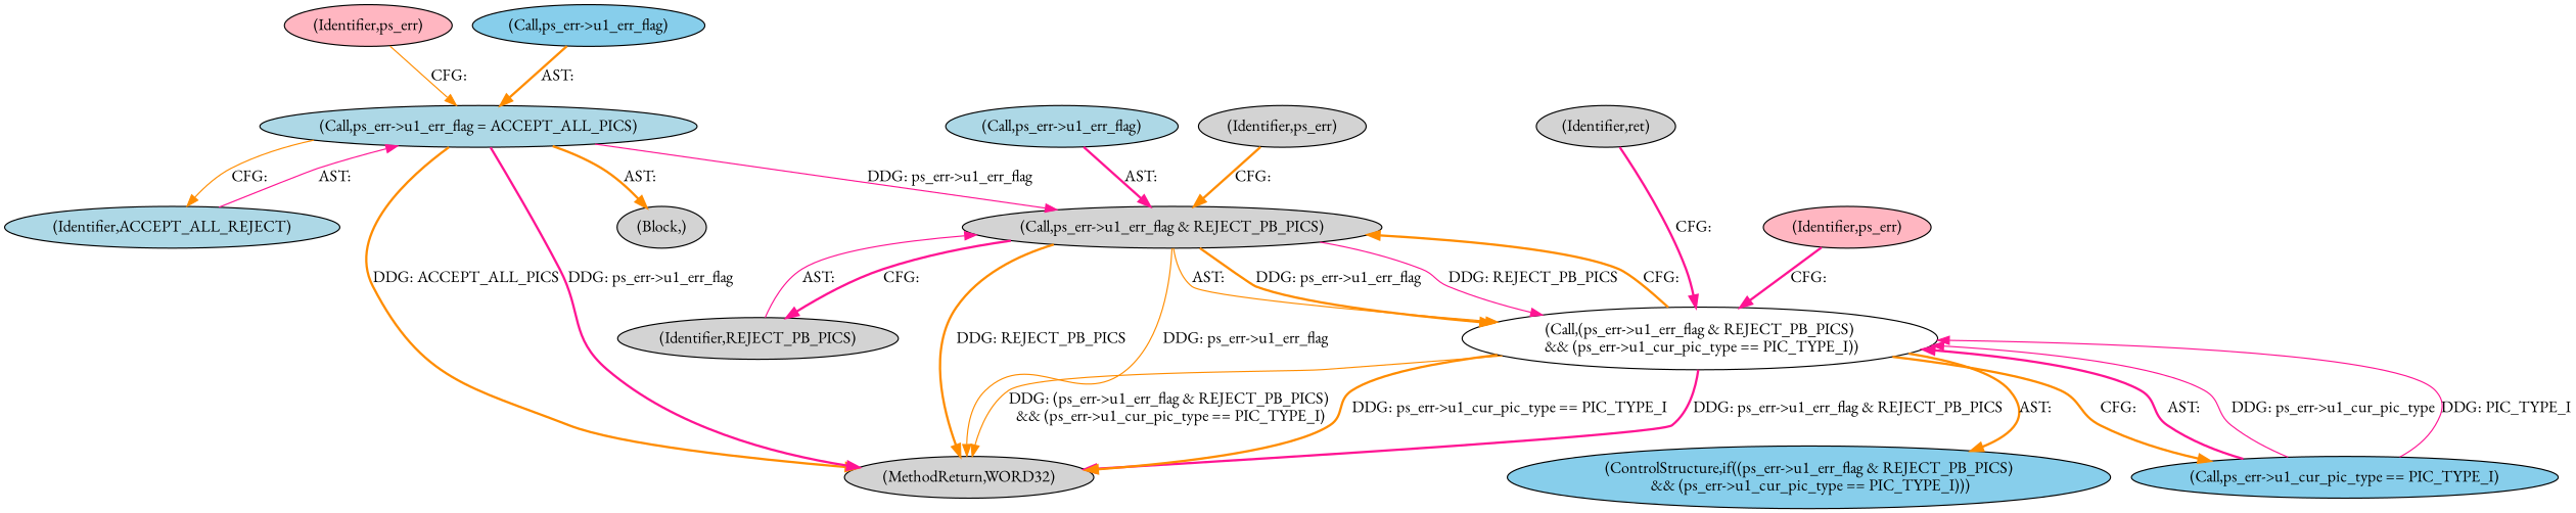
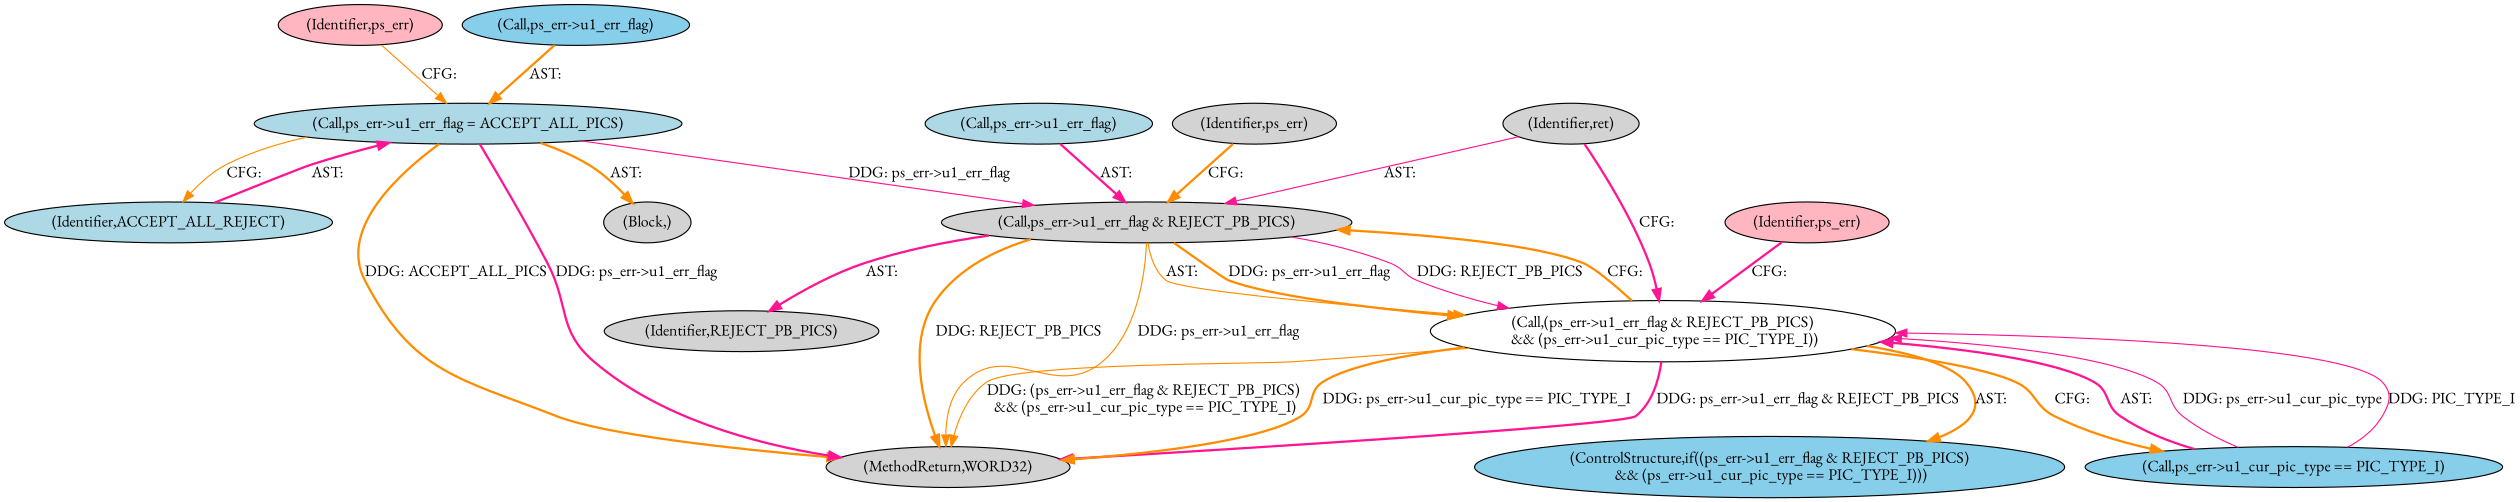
  digraph {
    fontname="EB Garamond"
    node [fillcolor=lightgrey fontname="EB Garamond" style=filled]
    edge [color=darkorange fontname="EB Garamond" style=bold]
    n1 [label="(Call,ps_err->u1_err_flag & REJECT_PB_PICS)"]
    n2 [fillcolor=white label="(Call,(ps_err->u1_err_flag & REJECT_PB_PICS)\n && (ps_err->u1_cur_pic_type == PIC_TYPE_I))"]
    n3 [label="(Identifier,REJECT_PB_PICS)"]
    n4 [label="(MethodReturn,WORD32)"]
    n5 [fillcolor=skyblue label="(Call,ps_err->u1_cur_pic_type == PIC_TYPE_I)"]
    n6 [fillcolor=skyblue label="(ControlStructure,if((ps_err->u1_err_flag & REJECT_PB_PICS)\n && (ps_err->u1_cur_pic_type == PIC_TYPE_I)))"]
    n7 [fillcolor=lightblue label="(Call,ps_err->u1_err_flag = ACCEPT_ALL_PICS)"]
    n8 [label="(Block,)"]
    n9 [fillcolor=lightblue label="(Identifier,ACCEPT_ALL_REJECT)"]
    n10 [fillcolor=lightpink label="(Identifier,ps_err)"]
    n11 [fillcolor=lightblue label="(Call,ps_err->u1_err_flag)"]
    n12 [fillcolor=skyblue label="(Call,ps_err->u1_err_flag)"]
    n13 [label="(Identifier,ret)"]
    n14 [fillcolor=lightpink label="(Identifier,ps_err)"]
    n15 [label="(Identifier,ps_err)"]
    n1 -> n2 [label="AST: " style=solid]
    n1 -> n2 [label="DDG: ps_err->u1_err_flag"]
    n1 -> n2 [color=deeppink label="DDG: REJECT_PB_PICS" style=solid]
-   n1 -> n3 [color=deeppink label="CFG: "]
+   n1 -> n3 [color=deeppink label="AST: "]
    n1 -> n4 [label="DDG: REJECT_PB_PICS"]
    n1 -> n4 [label="DDG: ps_err->u1_err_flag" style=solid]
    n2 -> n1 [label="CFG: "]
    n2 -> n4 [color=deeppink label="DDG: ps_err->u1_err_flag & REJECT_PB_PICS"]
    n2 -> n4 [label="DDG: (ps_err->u1_err_flag & REJECT_PB_PICS)\n && (ps_err->u1_cur_pic_type == PIC_TYPE_I)" style=solid]
    n2 -> n4 [label="DDG: ps_err->u1_cur_pic_type == PIC_TYPE_I"]
    n2 -> n5 [label="CFG: "]
    n2 -> n6 [label="AST: "]
-   n3 -> n1 [color=deeppink label="AST: " style=solid]
+   n13 -> n1 [color=deeppink label="AST: " style=solid]
    n5 -> n2 [color=deeppink label="AST: "]
    n5 -> n2 [color=deeppink label="DDG: ps_err->u1_cur_pic_type" style=solid]
    n5 -> n2 [color=deeppink label="DDG: PIC_TYPE_I" style=solid]
    n7 -> n1 [color=deeppink label="DDG: ps_err->u1_err_flag" style=solid]
    n7 -> n4 [label="DDG: ACCEPT_ALL_PICS"]
    n7 -> n4 [color=deeppink label="DDG: ps_err->u1_err_flag"]
    n7 -> n8 [label="AST: "]
    n7 -> n9 [label="CFG: " style=solid]
-   n9 -> n7 [color=deeppink label="AST: " style=solid]
+   n9 -> n7 [color=deeppink label="AST: "]
    n10 -> n7 [label="CFG: " style=solid]
    n11 -> n1 [color=deeppink label="AST: "]
    n12 -> n7 [label="AST: "]
    n13 -> n2 [color=deeppink label="CFG: "]
    n14 -> n2 [color=deeppink label="CFG: "]
    n15 -> n1 [label="CFG: "]
  }
